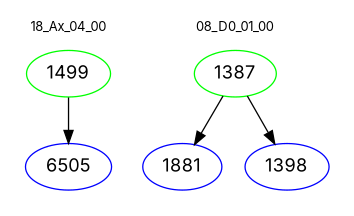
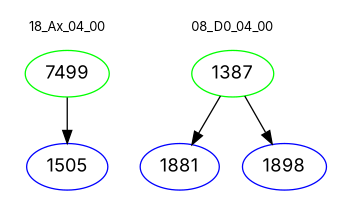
  digraph {
    fontname=Inter
    node [color=blue fontname=Inter]
    edge [color=black fontname=Inter]
-   n1 [color=green label=1499]
-   n2 [label=6505]
+   n1 [color=green label=7499]
+   n2 [label=1505]
    n3 [color=green label=1387]
    n4 [label=1881]
-   n5 [label=1398]
+   n5 [label=1898]
    subgraph cluster_1 {
      color=white
      fontsize=10
      label="18_Ax_04_00"
      n1
      n2
    }
    subgraph cluster_2 {
      color=white
      fontsize=10
-     label="08_D0_01_00"
+     label="08_D0_04_00"
      n3
      n4
      n5
    }
    n1 -> n2
    n3 -> n4
    n3 -> n5
  }
